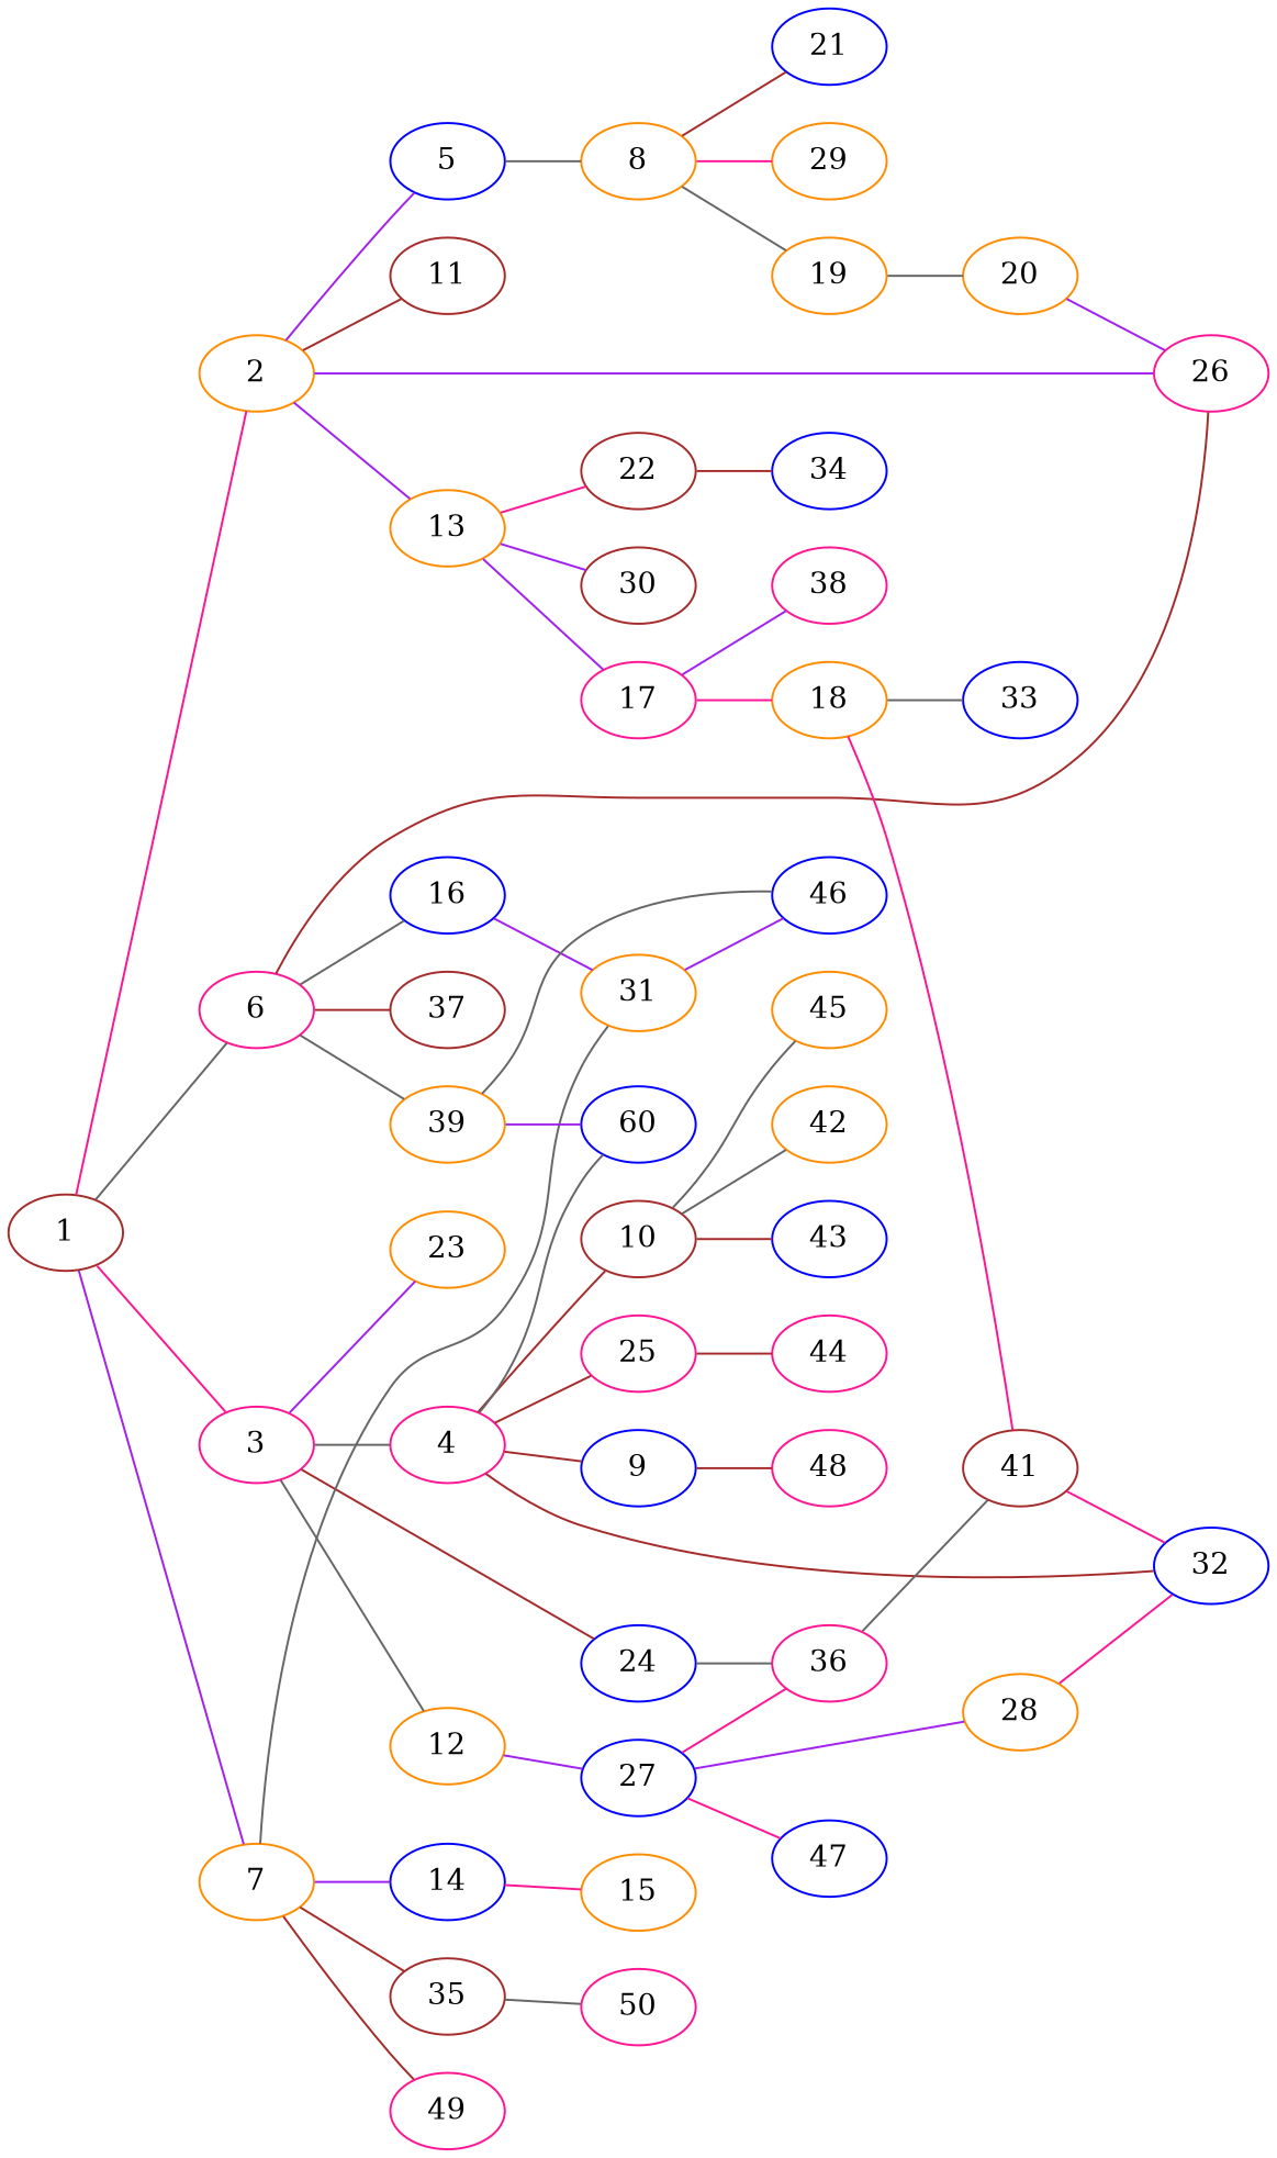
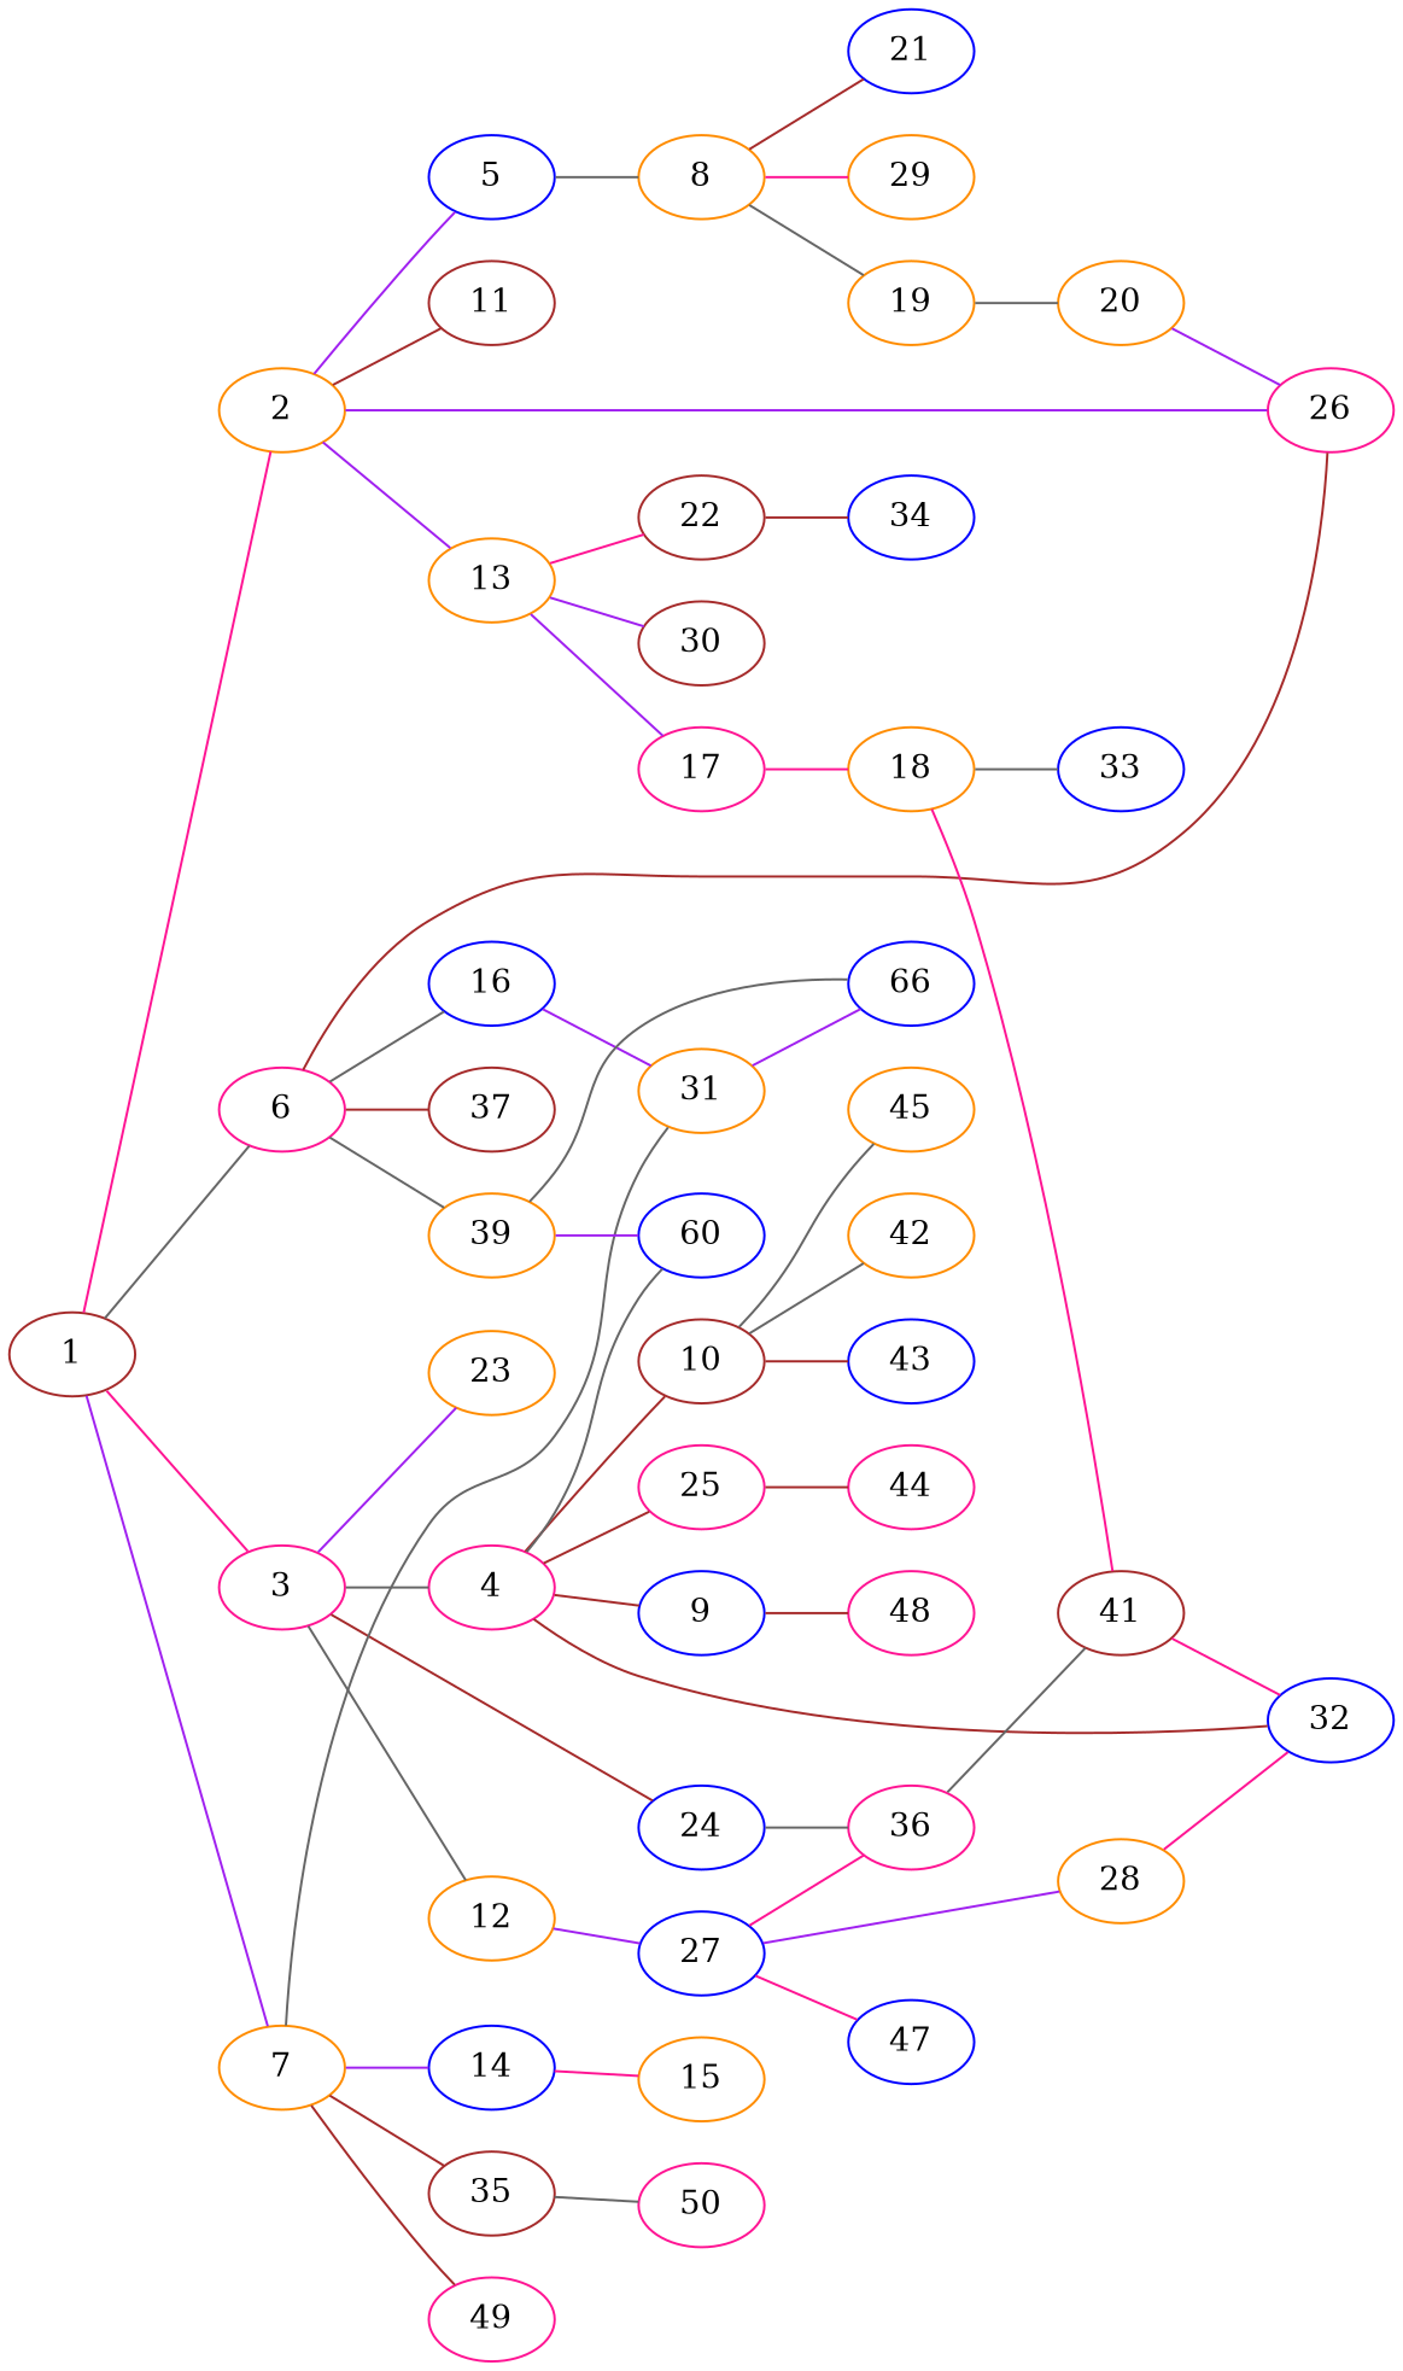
  graph {
    rankdir=LR
    node [color=darkorange]
    edge [color=gray40]
    1 [color=brown]
    2
    3 [color=deeppink]
    6 [color=deeppink]
    7
    5 [color=blue]
    11 [color=brown]
    13
    26 [color=deeppink]
    4 [color=deeppink]
    12
    23
    24 [color=blue]
    16 [color=blue]
    37 [color=brown]
    39
    14 [color=blue]
    31
    35 [color=brown]
    49 [color=deeppink]
    8
    17 [color=deeppink]
    22 [color=brown]
    30 [color=brown]
    9 [color=blue]
    10 [color=brown]
    25 [color=deeppink]
    32 [color=blue]
    n29 [color=blue label=60]
    27 [color=blue]
    36 [color=deeppink]
-   46 [color=blue]
+   46 [color=blue label=66]
    15
    50 [color=deeppink]
    19
    21 [color=blue]
    29
    18
-   38 [color=deeppink]
    34 [color=blue]
    48 [color=deeppink]
    42
    43 [color=blue]
    45
    44 [color=deeppink]
    28
    47 [color=blue]
    41 [color=brown]
    20
    33 [color=blue]
    1 -- 2 [color=deeppink]
    1 -- 3 [color=deeppink]
    1 -- 6
    1 -- 7 [color=purple]
    2 -- 5 [color=purple]
    2 -- 11 [color=brown]
    2 -- 13 [color=purple]
    2 -- 26 [color=purple]
    3 -- 4
    3 -- 12
    3 -- 23 [color=purple]
    3 -- 24 [color=brown]
    6 -- 26 [color=brown]
    6 -- 16
    6 -- 37 [color=brown]
    6 -- 39
    7 -- 14 [color=purple]
    7 -- 31
    7 -- 35 [color=brown]
    7 -- 49 [color=brown]
    5 -- 8
    13 -- 17 [color=purple]
    13 -- 22 [color=deeppink]
    13 -- 30 [color=purple]
    4 -- 9 [color=brown]
    4 -- 10 [color=brown]
    4 -- 25 [color=brown]
    4 -- 32 [color=brown]
    4 -- n29
    12 -- 27 [color=purple]
    24 -- 36
    16 -- 31 [color=purple]
    39 -- n29 [color=purple]
    39 -- 46
    14 -- 15 [color=deeppink]
    31 -- 46 [color=purple]
    35 -- 50
    8 -- 19
    8 -- 21 [color=brown]
    8 -- 29 [color=deeppink]
    17 -- 18 [color=deeppink]
-   17 -- 38 [color=purple]
    22 -- 34 [color=brown]
    9 -- 48 [color=brown]
    10 -- 42
    10 -- 43 [color=brown]
    10 -- 45
    25 -- 44 [color=brown]
    27 -- 36 [color=deeppink]
    27 -- 28 [color=purple]
    27 -- 47 [color=deeppink]
    36 -- 41
    19 -- 20
    18 -- 41 [color=deeppink]
    18 -- 33
    28 -- 32 [color=deeppink]
    41 -- 32 [color=deeppink]
    20 -- 26 [color=purple]
  }
